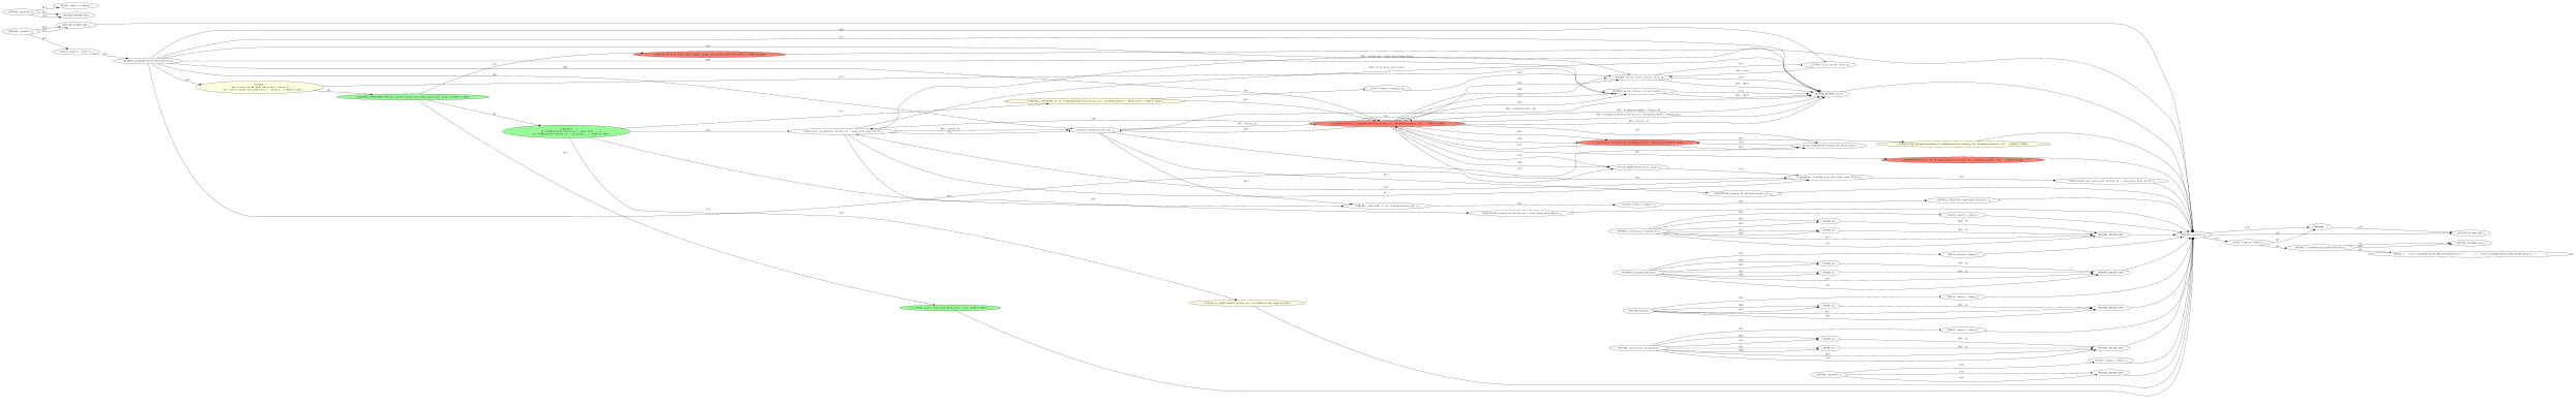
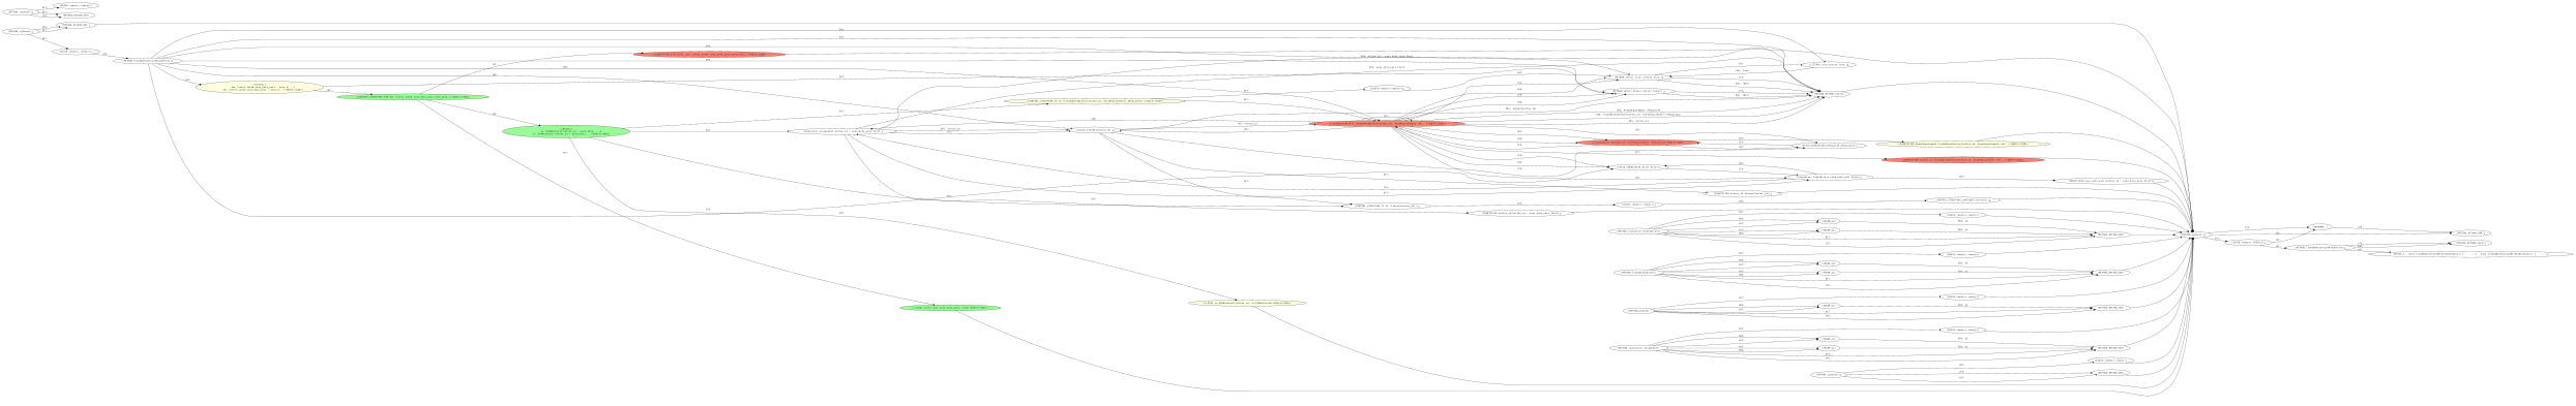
  digraph {
    fontname="IBM Plex Mono"
    rankdir=LR
    node [fontname="IBM Plex Mono"]
    edge [arrowhead=tee fontname="IBM Plex Mono"]
    n1 [label=<(METHOD,&lt;global&gt;)<SUB>1</SUB>>]
    n2 [label=<(BLOCK,&lt;empty&gt;,&lt;empty&gt;)<SUB>1</SUB>>]
    n3 [label=<(METHOD_RETURN,ANY)<SUB>1</SUB>>]
    n4 [label=<(METHOD,TryAddNextUnusedAxesButton)<SUB>1</SUB>>]
    n5 [label=<(METHOD,&lt;global&gt;)<SUB>1</SUB>>]
    n6 [fillcolor=lightyellow label="<(BLOCK,{\n     for (const auto&amp; axes_data_pair : axes_d...,{\n     for (const auto&amp; axes_data_pair : axes_d...)<SUB>1</SUB>>" style=filled]
    n7 [label=<(FIELD_IDENTIFIER,first,first)<SUB>3</SUB>>]
    n8 [label=<(IsUsed,IsUsed(button_id))<SUB>4</SUB>>]
    n9 [fillcolor=salmon label="<(TryAddAxesButton,TryAddAxesButton(button_id, AxesRequirement::kR...)<SUB>7</SUB>>" style=filled]
    n10 [label=<(RETURN,return true;,return true;)<SUB>8</SUB>>]
    n11 [label=<(LITERAL,true,return true;)<SUB>8</SUB>>]
    n12 [label=<(RETURN,return false;,return false;)<SUB>11</SUB>>]
    n13 [label=<(METHOD_RETURN,bool)<SUB>1</SUB>>]
    n14 [fillcolor=palegreen label="<(CONTROL_STRUCTURE,FOR,for (const auto&amp; axes_data_pair:axes_data_))<SUB>2</SUB>>" style=filled]
    n15 [label=<(&lt;operator&gt;.fieldAccess,axes_data_pair.first)<SUB>3</SUB>>]
    n16 [label=<(CONTROL_STRUCTURE,IF,if (IsUsed(button_id)))<SUB>4</SUB>>]
    n17 [label=<(IDENTIFIER,button_id,IsUsed(button_id))<SUB>4</SUB>>]
    n18 [label=<(FIELD_IDENTIFIER,kRequired,kRequired)<SUB>7</SUB>>]
    n19 [label=<(&lt;operator&gt;.assignment,button_id = axes_data_pair.first)<SUB>3</SUB>>]
    n20 [fillcolor=salmon label="<(IDENTIFIER,button_id,TryAddAxesButton(button_id, AxesRequirement::kR...)<SUB>7</SUB>>" style=filled]
    n21 [fillcolor=salmon label="<(&lt;operator&gt;.fieldAccess,AxesRequirement::kRequired)<SUB>7</SUB>>" style=filled]
    n22 [fillcolor=salmon label="<(IDENTIFIER,axes_data_,for (const auto&amp; axes_data_pair:axes_data_))<SUB>2</SUB>>" style=filled]
    n23 [fillcolor=palegreen label="<(LOCAL,const auto axes_data_pair: auto)<SUB>2</SUB>>" style=filled]
    n24 [fillcolor=palegreen label="<(BLOCK,{\n       vr::EVRButtonId button_id = axes_data_...,{\n       vr::EVRButtonId button_id = axes_data_...)<SUB>2</SUB>>" style=filled]
    n25 [fillcolor=lightyellow label="<(LOCAL,vr.EVRButtonId button_id: vr.EVRButtonId)<SUB>3</SUB>>" style=filled]
    n26 [fillcolor=lightyellow label="<(CONTROL_STRUCTURE,IF,if (TryAddAxesButton(button_id, AxesRequirement::kRequired)))<SUB>7</SUB>>" style=filled]
    n27 [label=<(BLOCK,&lt;empty&gt;,&lt;empty&gt;)<SUB>1</SUB>>]
    n28 [label=<(UNKNOWN,,)>]
    n29 [label=<(METHOD_RETURN,ANY)<SUB>1</SUB>>]
    n30 [label=<(IDENTIFIER,button_id,button_id = axes_data_pair.first)<SUB>3</SUB>>]
    n31 [label=<(BLOCK,&lt;empty&gt;,&lt;empty&gt;)<SUB>5</SUB>>]
    n32 [label=<(BLOCK,&lt;empty&gt;,&lt;empty&gt;)<SUB>8</SUB>>]
    n33 [label=<(IDENTIFIER,axes_data_pair,button_id = axes_data_pair.first)<SUB>3</SUB>>]
    n34 [label=<(CONTROL_STRUCTURE,CONTINUE,continue;)<SUB>5</SUB>>]
    n35 [fillcolor=lightyellow label="<(IDENTIFIER,AxesRequirement,TryAddAxesButton(button_id, AxesRequirement::kR...)<SUB>7</SUB>>" style=filled]
    n36 [label=<(METHOD,&lt;operator&gt;.fieldAccess)>]
    n37 [label=<(PARAM,p1)>]
    n38 [label=<(PARAM,p2)>]
    n39 [label=<(BLOCK,&lt;empty&gt;,&lt;empty&gt;)>]
    n40 [label=<(METHOD_RETURN,ANY)>]
    n41 [label=<(METHOD,TryAddAxesButton)>]
    n42 [label=<(PARAM,p1)>]
    n43 [label=<(PARAM,p2)>]
    n44 [label=<(BLOCK,&lt;empty&gt;,&lt;empty&gt;)>]
    n45 [label=<(METHOD_RETURN,ANY)>]
    n46 [label=<(METHOD,IsUsed)>]
    n47 [label=<(PARAM,p1)>]
    n48 [label=<(BLOCK,&lt;empty&gt;,&lt;empty&gt;)>]
    n49 [label=<(METHOD_RETURN,ANY)>]
    n50 [label=<(METHOD,&lt;operator&gt;.assignment)>]
    n51 [label=<(PARAM,p1)>]
    n52 [label=<(PARAM,p2)>]
    n53 [label=<(BLOCK,&lt;empty&gt;,&lt;empty&gt;)>]
    n54 [label=<(METHOD_RETURN,ANY)>]
    n55 [label=<(METHOD,&lt;global&gt;)<SUB>1</SUB>>]
    n56 [label=<(BLOCK,&lt;empty&gt;,&lt;empty&gt;)>]
    n57 [label=<(METHOD_RETURN,ANY)>]
    n58 [label=<(METHOD,TryAddNextUnusedAxesButton)<SUB>1</SUB>>]
    n59 [label=<(BLOCK,{   bool TryAddNextUnusedButtonWithAxes() {    ...,{   bool TryAddNextUnusedButtonWithAxes() {    ...)<SUB>1</SUB>>]
    n60 [label=<(METHOD_RETURN,bool)<SUB>1</SUB>>]
    n61 [label=<(METHOD,&lt;global&gt;)<SUB>1</SUB>>]
    n62 [label=<(BLOCK,&lt;empty&gt;,&lt;empty&gt;)>]
    n63 [label=<(METHOD_RETURN,ANY)>]
    n1 -> n2 [arrowhead=diamond label="AST: "]
    n1 -> n3 [label="AST: "]
    n1 -> n3 [label="CFG: "]
    n2 -> n4 [arrowhead=diamond label="AST: "]
    n3 -> n5 [arrowhead=dot]
    n4 -> n6 [arrowhead=diamond label="AST: "]
    n4 -> n7 [arrowhead=diamond label="CFG: "]
    n4 -> n8 [label="DDG: "]
    n4 -> n9 [arrowhead=dot label="DDG: "]
    n4 -> n10 [label="DDG: "]
    n4 -> n11 [label="DDG: "]
    n4 -> n12 [label="DDG: "]
    n4 -> n13 [arrowhead=diamond label="AST: "]
    n5 -> n27 [arrowhead=diamond label="AST: "]
    n5 -> n28 [arrowhead=dot label="CFG: "]
    n5 -> n29 [label="AST: "]
    n6 -> n12 [arrowhead=dot label="AST: "]
    n6 -> n14 [arrowhead=dot label="AST: "]
    n7 -> n15 [label="CFG: "]
    n8 -> n9 [label="DDG: button_id"]
    n8 -> n13 [arrowhead=dot label="DDG: IsUsed(button_id)"]
    n8 -> n16 [arrowhead=diamond label="AST: "]
    n8 -> n17 [label="AST: "]
    n8 -> n18 [arrowhead=dot label="CFG: "]
    n9 -> n7 [label="CFG: "]
    n9 -> n7 [arrowhead=diamond label="CDG: "]
    n9 -> n8 [label="CDG: "]
    n9 -> n9 [label="CDG: "]
    n9 -> n10 [arrowhead=dot label="CFG: "]
    n9 -> n10 [label="CDG: "]
    n9 -> n12 [arrowhead=dot label="CFG: "]
    n9 -> n12 [arrowhead=diamond label="CDG: "]
    n9 -> n13 [arrowhead=diamond label="DDG: button_id"]
    n9 -> n13 [arrowhead=diamond label="DDG: AxesRequirement::kRequired"]
    n9 -> n13 [label="DDG: TryAddAxesButton(button_id, AxesRequirement::kRequired)"]
    n9 -> n15 [arrowhead=diamond label="CDG: "]
    n9 -> n18 [arrowhead=dot label="CDG: "]
    n9 -> n19 [arrowhead=dot label="CDG: "]
    n9 -> n20 [arrowhead=diamond label="AST: "]
    n9 -> n21 [arrowhead=diamond label="AST: "]
    n9 -> n21 [arrowhead=dot label="CDG: "]
    n10 -> n11 [label="AST: "]
    n10 -> n13 [label="CFG: "]
    n10 -> n13 [arrowhead=diamond label="DDG: &lt;RET&gt;"]
    n11 -> n10 [arrowhead=dot label="DDG: true"]
    n12 -> n13 [arrowhead=dot label="CFG: "]
    n12 -> n13 [label="DDG: &lt;RET&gt;"]
    n13 -> n5
    n14 -> n22 [arrowhead=diamond label="AST: "]
    n14 -> n23 [label="AST: "]
    n14 -> n24 [arrowhead=dot label="AST: "]
+   n15 -> n7 [arrowhead=dot label="AST: "]
    n15 -> n19 [label="CFG: "]
    n15 -> n33 [arrowhead=diamond label="AST: "]
    n16 -> n31 [arrowhead=diamond label="AST: "]
    n17 -> n5 [arrowhead=dot]
    n18 -> n21 [label="CFG: "]
    n19 -> n8 [label="CFG: "]
    n19 -> n8 [arrowhead=diamond label="DDG: button_id"]
    n19 -> n13 [arrowhead=dot label="DDG: axes_data_pair.first"]
    n19 -> n13 [label="DDG: button_id = axes_data_pair.first"]
    n19 -> n15 [arrowhead=diamond label="AST: "]
    n19 -> n30 [arrowhead=diamond label="AST: "]
    n20 -> n5
    n21 -> n9 [arrowhead=diamond label="CFG: "]
    n21 -> n18 [arrowhead=diamond label="AST: "]
    n21 -> n35 [arrowhead=dot label="AST: "]
    n22 -> n5 [arrowhead=dot]
    n23 -> n5
    n24 -> n16 [arrowhead=diamond label="AST: "]
    n24 -> n19 [label="AST: "]
    n24 -> n25 [arrowhead=diamond label="AST: "]
    n24 -> n26 [arrowhead=diamond label="AST: "]
    n25 -> n5 [arrowhead=dot]
    n26 -> n9 [label="AST: "]
    n26 -> n32 [label="AST: "]
    n27 -> n28 [arrowhead=dot label="AST: "]
    n27 -> n58 [arrowhead=dot label="AST: "]
    n28 -> n29 [arrowhead=dot label="CFG: "]
    n30 -> n5 [arrowhead=dot]
    n31 -> n34 [arrowhead=dot label="AST: "]
    n32 -> n10 [label="AST: "]
    n33 -> n5 [arrowhead=diamond]
    n34 -> n5 [arrowhead=dot]
    n35 -> n5 [arrowhead=diamond]
    n36 -> n37 [arrowhead=diamond label="AST: "]
    n36 -> n37 [label="DDG: "]
    n36 -> n38 [arrowhead=diamond label="AST: "]
    n36 -> n38 [label="DDG: "]
    n36 -> n39 [label="AST: "]
    n36 -> n40 [arrowhead=dot label="AST: "]
    n36 -> n40 [label="CFG: "]
    n37 -> n40 [arrowhead=diamond label="DDG: p1"]
    n38 -> n40 [arrowhead=diamond label="DDG: p2"]
    n39 -> n5 [arrowhead=diamond]
    n40 -> n5 [arrowhead=diamond]
    n41 -> n42 [label="AST: "]
    n41 -> n42 [arrowhead=diamond label="DDG: "]
    n41 -> n43 [arrowhead=dot label="AST: "]
    n41 -> n43 [label="DDG: "]
    n41 -> n44 [arrowhead=dot label="AST: "]
    n41 -> n45 [arrowhead=dot label="AST: "]
    n41 -> n45 [arrowhead=dot label="CFG: "]
    n42 -> n45 [arrowhead=dot label="DDG: p1"]
    n43 -> n45 [label="DDG: p2"]
    n44 -> n5
    n45 -> n5 [arrowhead=dot]
    n46 -> n47 [arrowhead=diamond label="AST: "]
    n46 -> n47 [label="DDG: "]
    n46 -> n48 [label="AST: "]
    n46 -> n49 [arrowhead=diamond label="AST: "]
    n46 -> n49 [arrowhead=diamond label="CFG: "]
    n47 -> n49 [arrowhead=diamond label="DDG: p1"]
    n48 -> n5 [arrowhead=dot]
    n49 -> n5
    n50 -> n51 [label="AST: "]
    n50 -> n51 [arrowhead=diamond label="DDG: "]
    n50 -> n52 [arrowhead=diamond label="AST: "]
    n50 -> n52 [arrowhead=dot label="DDG: "]
    n50 -> n53 [label="AST: "]
    n50 -> n54 [arrowhead=diamond label="AST: "]
    n50 -> n54 [arrowhead=diamond label="CFG: "]
    n51 -> n54 [label="DDG: p1"]
    n52 -> n54 [label="DDG: p2"]
    n53 -> n5 [arrowhead=dot]
    n54 -> n5 [arrowhead=diamond]
    n55 -> n56 [label="AST: "]
    n55 -> n57 [label="AST: "]
    n55 -> n57 [label="CFG: "]
    n56 -> n5
    n57 -> n5
    n58 -> n59 [label="AST: "]
    n58 -> n60 [arrowhead=dot label="AST: "]
    n58 -> n60 [arrowhead=diamond label="CFG: "]
    n61 -> n62 [arrowhead=diamond label="AST: "]
    n61 -> n63 [arrowhead=diamond label="AST: "]
    n61 -> n63 [arrowhead=dot label="CFG: "]
  }
